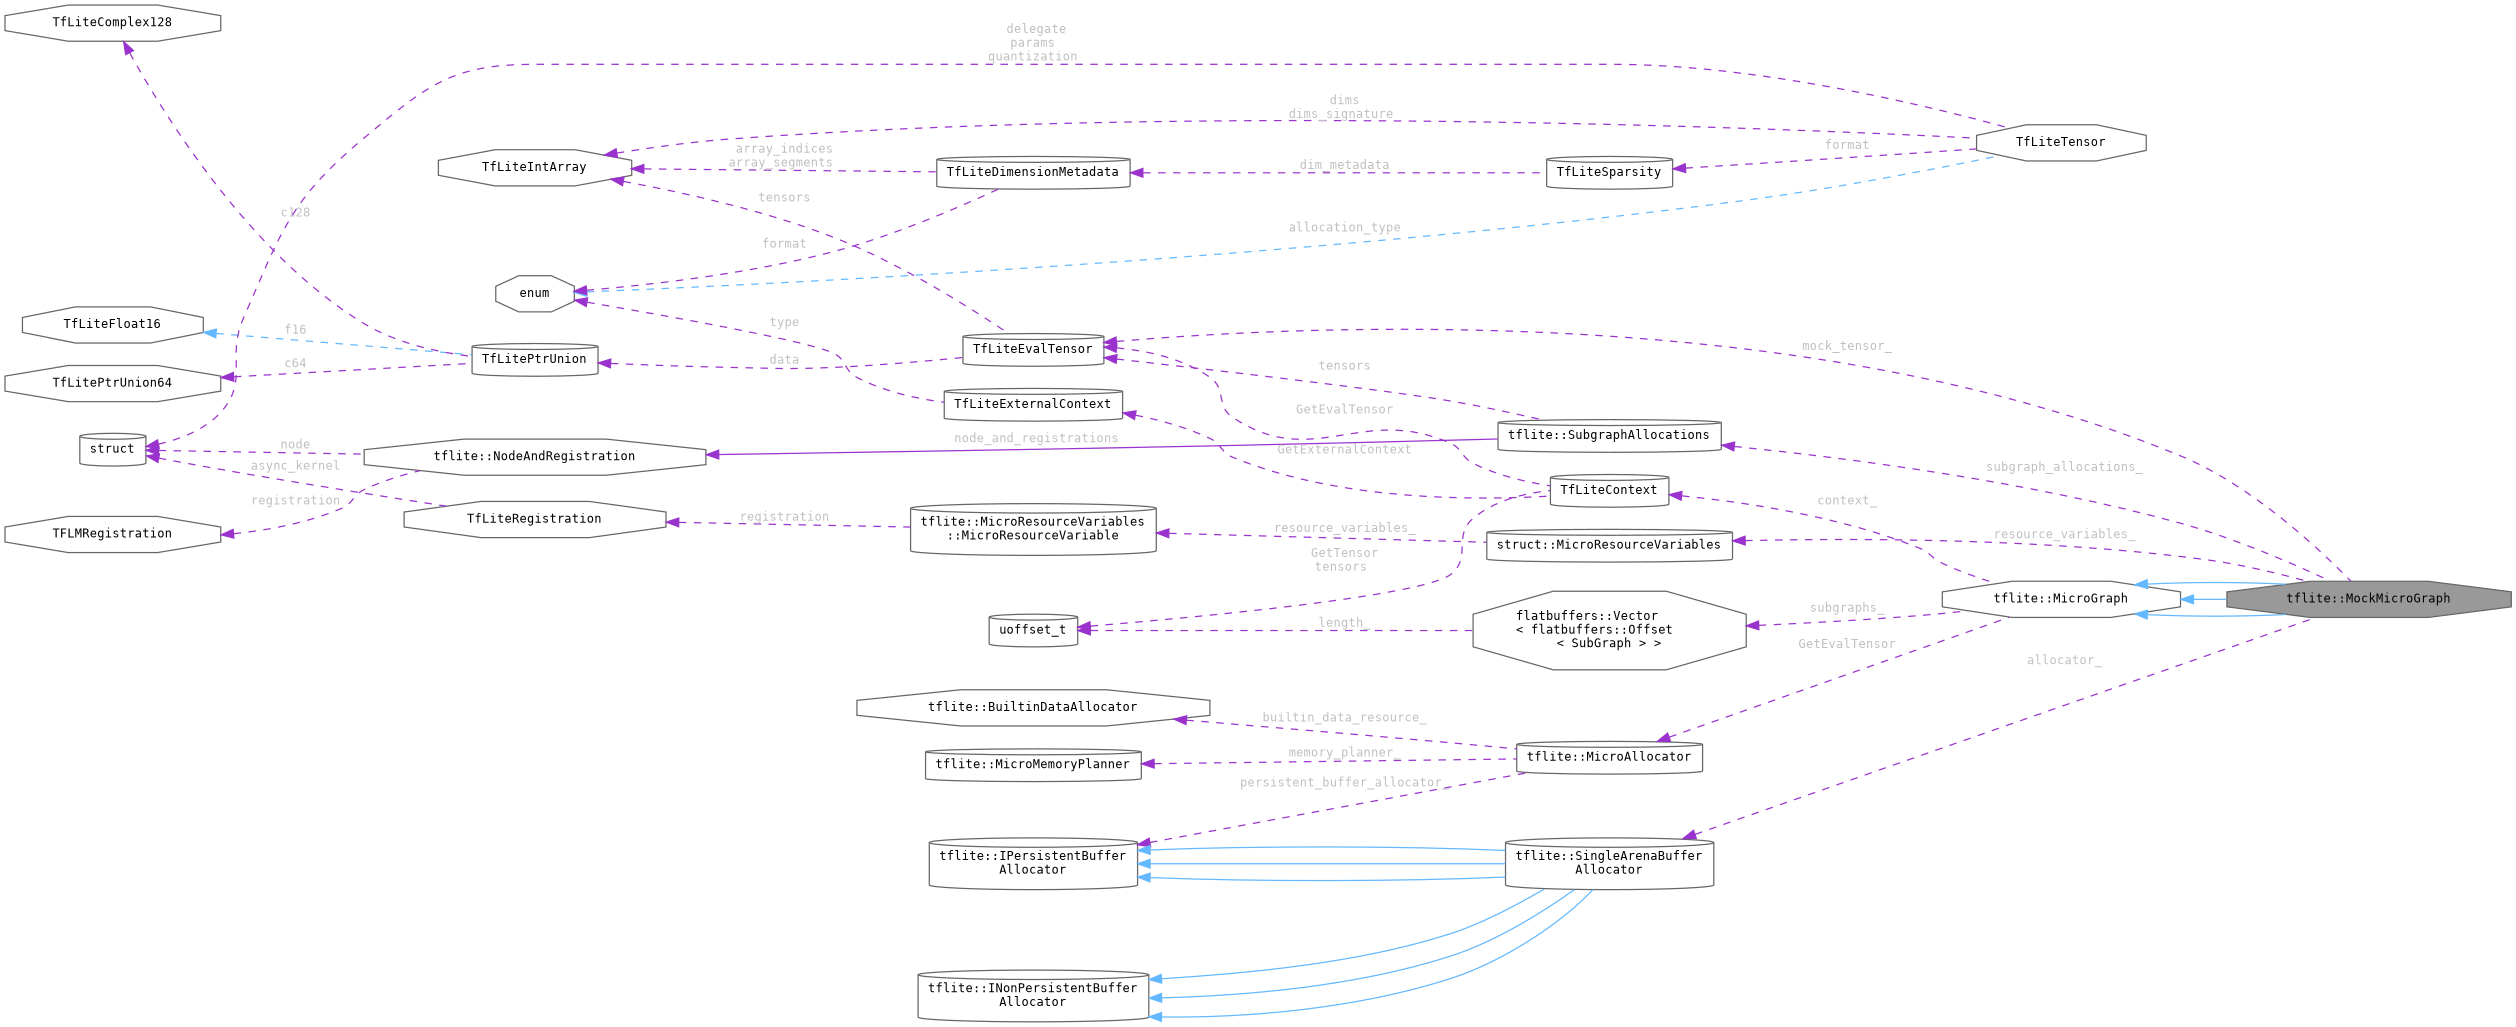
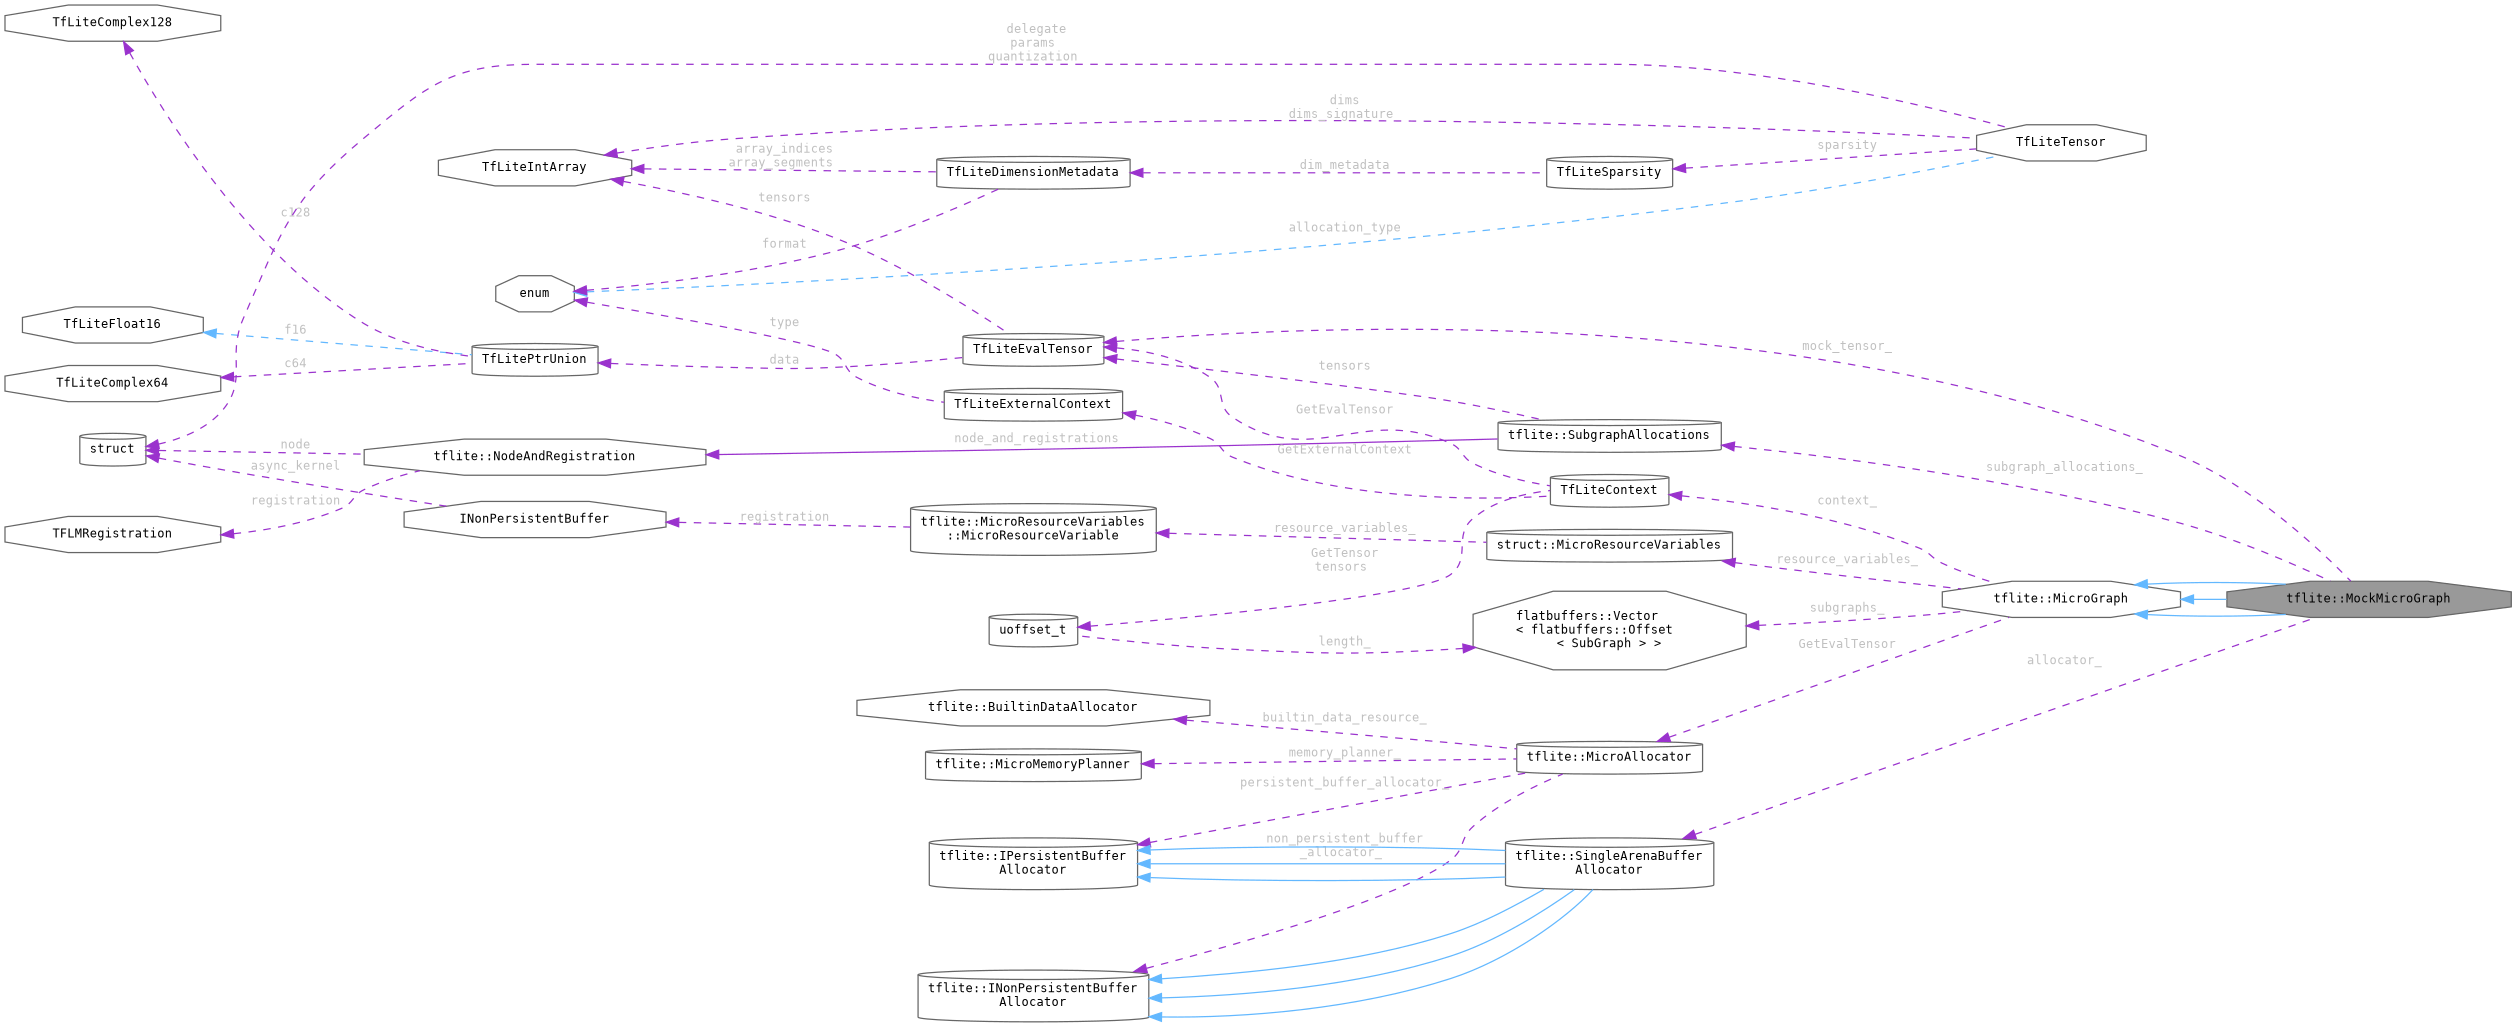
  digraph {
    fontname="DejaVu Sans Mono"
    rankdir=LR
    node [color=gray40 fillcolor=white fontname="DejaVu Sans Mono" fontsize=10 shape=cylinder style=filled]
    edge [color=darkorchid3 dir=back fontname="DejaVu Sans Mono" fontsize=10 labelfontname=Helvetica labelfontsize=10 style=dashed fontcolor=grey]
    n1 [fillcolor=grey60 fontcolor=black height=0.2 label="tflite::MockMicroGraph" shape=octagon width=0.4]
    n2 [height=0.2 label="tflite::MicroGraph" shape=octagon width=0.4]
    n3 [height=0.2 label=TfLiteContext width=0.4]
    n4 [height=0.2 label=TfLiteTensor shape=octagon width=0.4]
    n5 [height=0.2 label=TfLitePtrUnion width=0.4]
    n6 [height=0.2 label=TfLiteEvalTensor width=0.4]
    n7 [height=0.2 label="tflite::SubgraphAllocations" width=0.4]
    n8 [height=0.2 label=TfLiteFloat16 shape=octagon width=0.4]
-   n9 [height=0.2 label=TfLitePtrUnion64 shape=octagon width=0.4]
+   n9 [height=0.2 label=TfLiteComplex64 shape=octagon width=0.4]
    n10 [height=0.2 label=TfLiteComplex128 shape=octagon width=0.4]
    n11 [height=0.2 label=TfLiteIntArray shape=octagon width=0.4]
    n12 [height=0.2 label=TfLiteDimensionMetadata width=0.4]
    n13 [height=0.2 label=TfLiteSparsity width=0.4]
    n14 [height=0.2 label=struct width=0.4]
    n15 [height=0.2 label="tflite::NodeAndRegistration" shape=octagon width=0.4]
-   n16 [height=0.2 label=TfLiteRegistration shape=octagon width=0.4]
+   n16 [height=0.2 label=INonPersistentBuffer shape=octagon width=0.4]
    n17 [height=0.2 label="tflite::MicroResourceVariables\l::MicroResourceVariable" width=0.4]
    n18 [height=0.2 label=enum shape=octagon width=0.4]
    n19 [height=0.2 label=TfLiteExternalContext width=0.4]
    n20 [height=0.2 label="tflite::MicroAllocator" width=0.4]
    n21 [height=0.2 label="tflite::INonPersistentBuffer\lAllocator" width=0.4]
    n22 [height=0.2 label="tflite::SingleArenaBuffer\lAllocator" width=0.4]
    n23 [height=0.2 label="tflite::IPersistentBuffer\lAllocator" width=0.4]
    n24 [height=0.2 label="tflite::BuiltinDataAllocator" shape=octagon width=0.4]
    n25 [height=0.2 label="tflite::MicroMemoryPlanner" width=0.4]
    n26 [height=0.2 label=TFLMRegistration shape=octagon width=0.4]
    n27 [height=0.2 label="struct::MicroResourceVariables" width=0.4]
    n28 [height=0.2 label="flatbuffers::Vector\l\< flatbuffers::Offset\l\< SubGraph \> \>" shape=octagon width=0.4]
    n29 [height=0.2 label=uoffset_t width=0.4]
    n2 -> n1 [color=steelblue1 style=solid fontcolor=""]
    n2 -> n1 [color=steelblue1 style=solid fontcolor=""]
    n2 -> n1 [color=steelblue1 style=solid fontcolor=""]
    n3 -> n2 [label=" context_"]
    n5 -> n6 [label=" data"]
    n6 -> n1 [label=" mock_tensor_"]
    n6 -> n3 [label=" GetEvalTensor"]
    n6 -> n7 [label=" tensors"]
    n7 -> n1 [label=" subgraph_allocations_"]
    n8 -> n5 [color=steelblue1 label=" f16"]
    n9 -> n5 [label=" c64"]
    n10 -> n5 [label=" c128"]
    n11 -> n4 [label=" dims\ndims_signature"]
    n11 -> n6 [label=" tensors"]
    n11 -> n12 [label=" array_indices\narray_segments"]
    n12 -> n13 [label=" dim_metadata"]
-   n13 -> n4 [label=" format"]
+   n13 -> n4 [label=" sparsity"]
    n14 -> n4 [label=" delegate\nparams\nquantization"]
    n14 -> n15 [label=" node"]
    n14 -> n16 [label=" async_kernel"]
    n15 -> n7 [label=" node_and_registrations" style=solid]
    n16 -> n17 [label=" registration"]
    n17 -> n27 [label=" resource_variables_"]
    n18 -> n4 [color=steelblue1 label=" allocation_type"]
    n18 -> n12 [label=" format"]
    n18 -> n19 [label=" type"]
    n19 -> n3 [label=" GetExternalContext"]
    n20 -> n2 [label=" GetEvalTensor"]
+   n21 -> n20 [label=" non_persistent_buffer\l_allocator_"]
    n21 -> n22 [color=steelblue1 style=solid fontcolor=""]
    n21 -> n22 [color=steelblue1 style=solid fontcolor=""]
    n21 -> n22 [color=steelblue1 style=solid fontcolor=""]
    n22 -> n1 [label=" allocator_"]
    n23 -> n20 [label=" persistent_buffer_allocator_"]
    n23 -> n22 [color=steelblue1 style=solid fontcolor=""]
    n23 -> n22 [color=steelblue1 style=solid fontcolor=""]
    n23 -> n22 [color=steelblue1 style=solid fontcolor=""]
    n24 -> n20 [label=" builtin_data_resource_"]
    n25 -> n20 [label=" memory_planner_"]
    n26 -> n15 [label=" registration"]
-   n27 -> n1 [label=" resource_variables_"]
+   n27 -> n2 [label=" resource_variables_"]
    n28 -> n2 [label=" subgraphs_"]
    n29 -> n3 [label=" GetTensor\ntensors"]
-   n29 -> n28 [label=" length_"]
+   n28 -> n29 [label=" length_"]
  }
